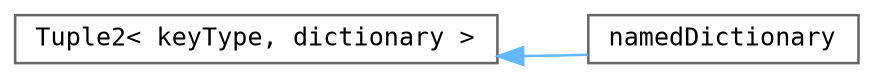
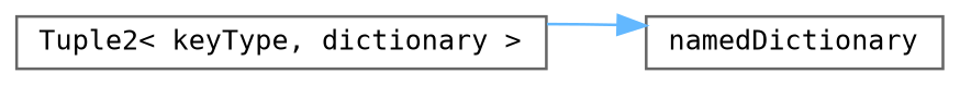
  digraph {
    rankdir=LR
    fontname="DejaVu Sans Mono"
    node [color=grey40 fillcolor=white fontname="DejaVu Sans Mono" fontsize=10 shape=box style=filled]
    n1 [height=0.2 label="Tuple2\< keyType, dictionary \>" width=0.4]
    n2 [height=0.2 label=namedDictionary width=0.4]
-   n1 -> n2 [color=steelblue1 dir=back fontname="DejaVu Sans Mono" fontsize=10 labelfontname=Helvetica labelfontsize=10 style=solid]
+   n2 -> n1 [color=steelblue1 dir=back fontname="DejaVu Sans Mono" fontsize=10 labelfontname=Helvetica labelfontsize=10 style=solid]
  }
